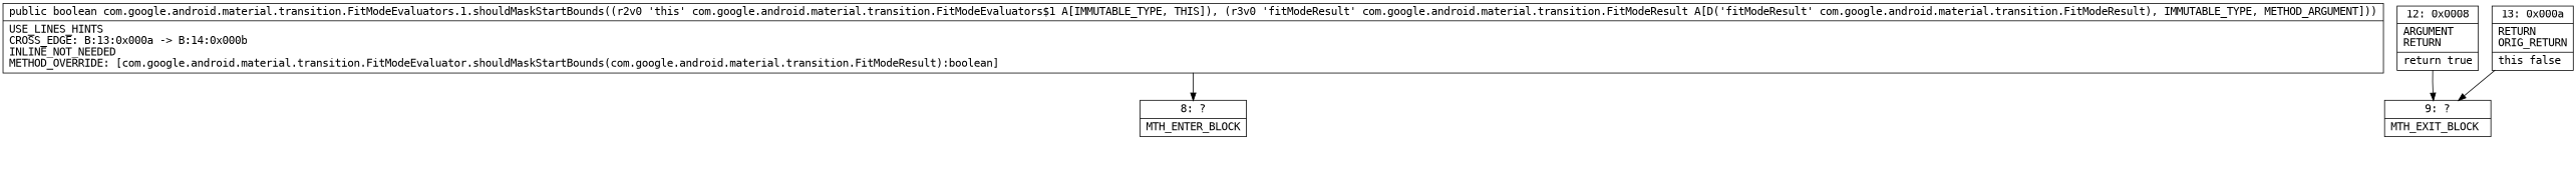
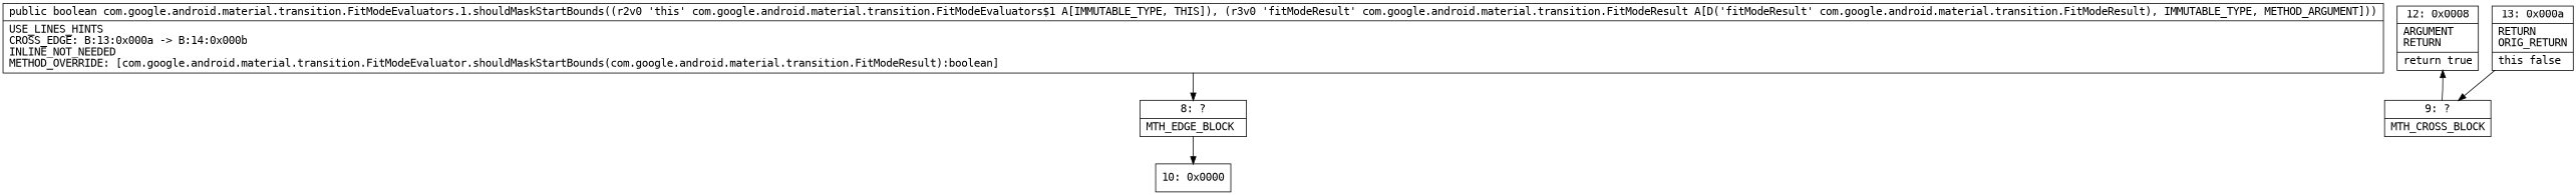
  digraph {
    fontname="DejaVu Sans Mono"
    node [fontname="DejaVu Sans Mono" shape=record]
    edge [fontname="DejaVu Sans Mono"]
-   n1 [label="{8\:\ ?|MTH_ENTER_BLOCK\l}"]
+   n1 [label="{8\:\ ?|MTH_EDGE_BLOCK\l}"]
+   n2 [label="{10\:\ 0x0000}"]
    n3 [label="{12\:\ 0x0008|ARGUMENT\lRETURN\l|return true\l}"]
-   n4 [label="{9\:\ ?|MTH_EXIT_BLOCK\l}"]
+   n4 [label="{9\:\ ?|MTH_CROSS_BLOCK\l}"]
    n5 [label="{13\:\ 0x000a|RETURN\lORIG_RETURN\l|this false\l}"]
    n6 [label="{public boolean com.google.android.material.transition.FitModeEvaluators.1.shouldMaskStartBounds((r2v0 'this' com.google.android.material.transition.FitModeEvaluators$1 A[IMMUTABLE_TYPE, THIS]), (r3v0 'fitModeResult' com.google.android.material.transition.FitModeResult A[D('fitModeResult' com.google.android.material.transition.FitModeResult), IMMUTABLE_TYPE, METHOD_ARGUMENT]))  | USE_LINES_HINTS\lCROSS_EDGE: B:13:0x000a \-\> B:14:0x000b\lINLINE_NOT_NEEDED\lMETHOD_OVERRIDE: [com.google.android.material.transition.FitModeEvaluator.shouldMaskStartBounds(com.google.android.material.transition.FitModeResult):boolean]\l}"]
-   n3 -> n4
+   n1 -> n2
+   n4 -> n3
    n5 -> n4
    n6 -> n1
  }
